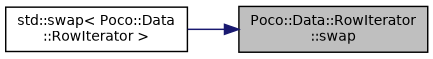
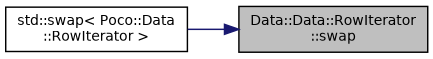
  digraph {
    rankdir=RL
    node [color=black fontname=Helvetica fontsize=10 shape=record style=filled]
-   n1 [fillcolor=grey75 fontcolor=black height=0.2 label="Poco::Data::RowIterator\l::swap" width=0.4]
+   n1 [fillcolor=grey75 fontcolor=black height=0.2 label="Data::Data::RowIterator\l::swap" width=0.4]
    n2 [fillcolor=white height=0.2 label="std::swap\< Poco::Data\l::RowIterator \>" width=0.4]
    n1 -> n2 [color=midnightblue dir=back fontname=Helvetica fontsize=10 labelfontname=Helvetica labelfontsize=10 style=solid]
  }
